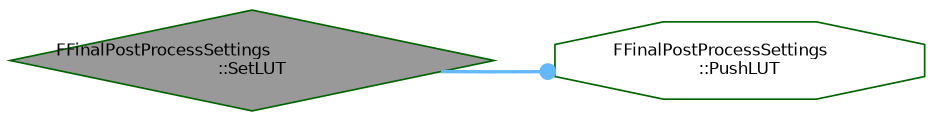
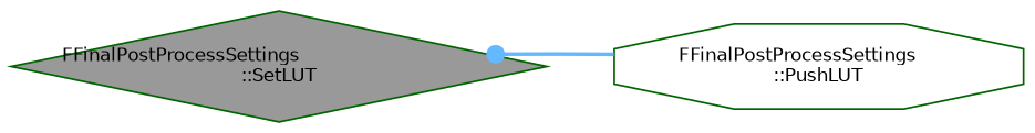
  digraph {
    rankdir=LR
    node [color=darkgreen fontname=Helvetica fontsize=10 style=filled]
    n1 [fillcolor=grey60 fontcolor=black height=0.2 label="FFinalPostProcessSettings\l::SetLUT" shape=diamond width=0.4]
    n2 [fillcolor=white height=0.2 label="FFinalPostProcessSettings\l::PushLUT" shape=octagon width=0.4]
-   n1 -> n2 [color=steelblue1 fontname=Helvetica fontsize=10 labelfontname=Helvetica labelfontsize=10 style=bold arrowhead=dot]
+   n2 -> n1 [color=steelblue1 fontname=Helvetica fontsize=10 labelfontname=Helvetica labelfontsize=10 style=bold arrowhead=dot]
  }
